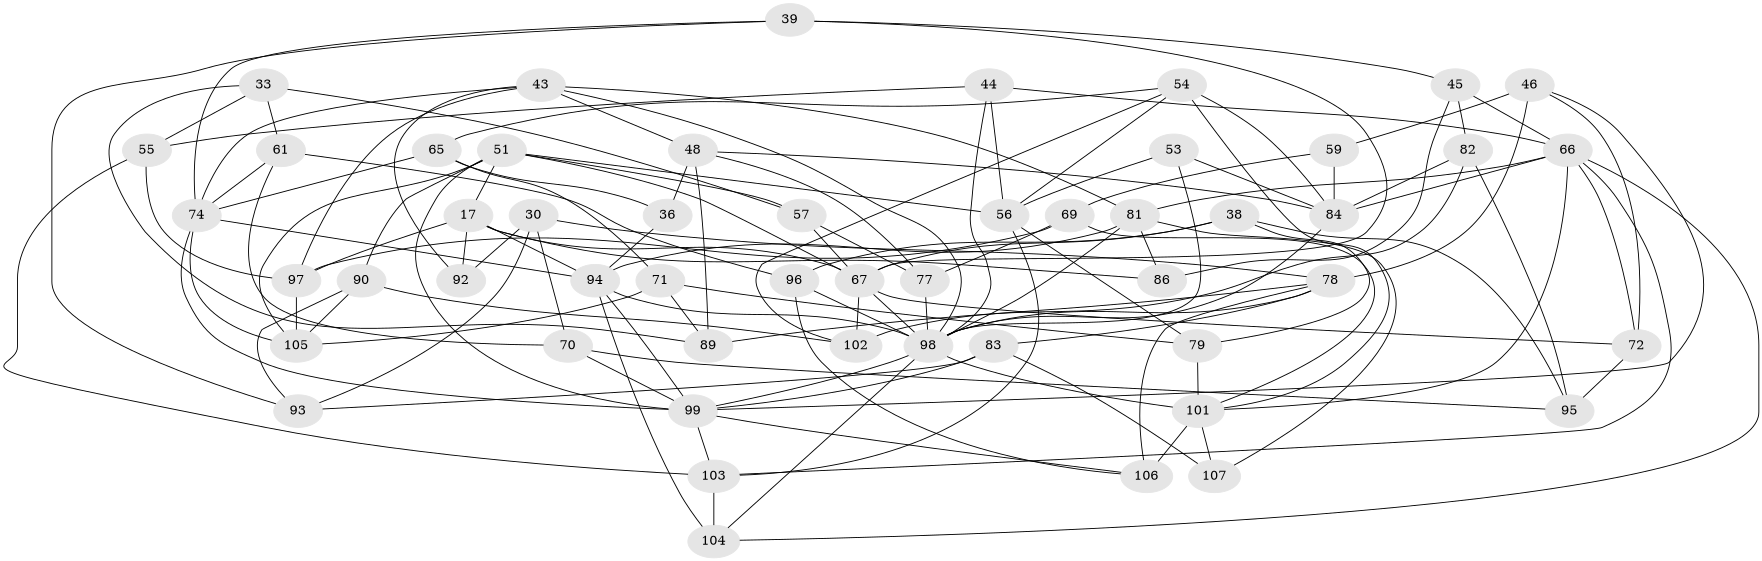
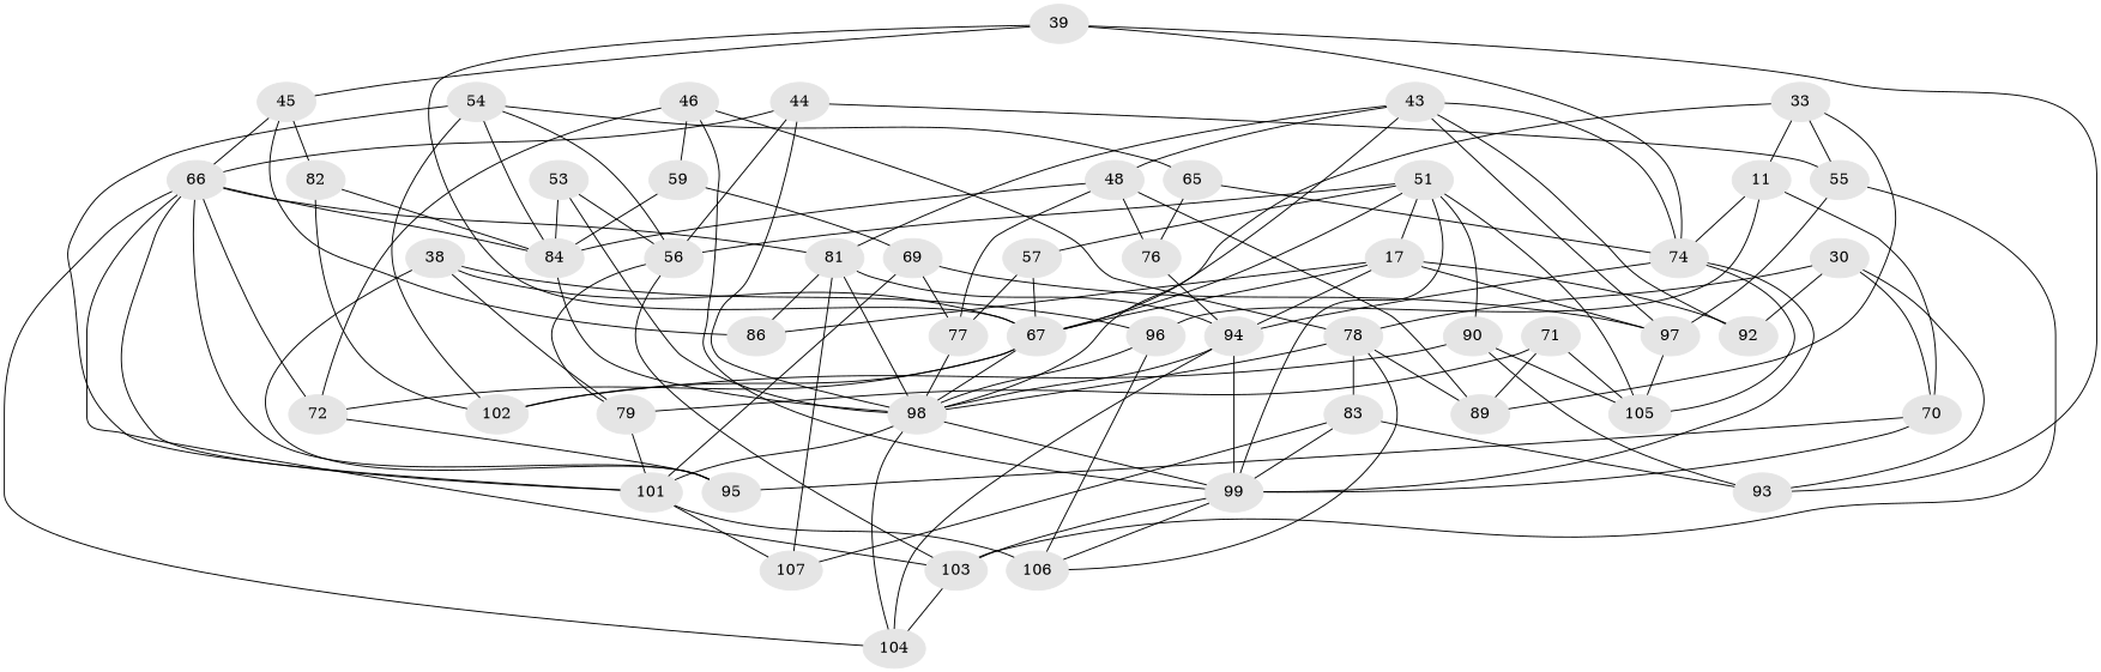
  graph {
    node [color=gray90 style=filled]
    17 [super="+13"]
    67 [super="+2+63"]
    86
    92
    94 [super="+24+64"]
    97
    98 [super="+21+87+80+91"]
    72
    102
    99 [super="+27+58"]
    104 [super="+16"]
    105 [super="+34"]
    30
    70
    78 [super="+75"]
    93
    95
    89
    83 [super="+73"]
    106 [super="+1+60"]
    33
    55
    57
-   61
+   61 [label=11]
    103 [super="+68"]
    77
    96 [super="+11"]
    74 [super="+5+6"]
    38
    79
    101 [super="+88+100"]
    39
    45
    66 [super="+32+28"]
    82
    43 [super="+23"]
    48 [super="+3"]
    81 [super="+19+47"]
-   76 [super="+29" label=36]
+   76 [super="+29"]
    84 [super="+14+36+52"]
    107
    44
    56 [super="+37+49"]
    59 [super="+12"]
    69
    46
    51 [super="+26+35"]
    90
    53
    54 [super="+31"]
    65
    71
    17 -- 67
    17 -- 86
    17 -- 92 [weight=2]
    17 -- 94
    17 -- 97
    67 -- 98
    67 -- 72
    67 -- 102
    94 -- 98
    94 -- 99 [weight=2]
    94 -- 104 [weight=2]
    97 -- 105 [weight=2]
    98 -- 99 [weight=2]
    98 -- 104
    98 -- 101 [weight=4]
    72 -- 95
    99 -- 106
    99 -- 103 [weight=2]
    30 -- 92
    30 -- 70
    30 -- 78
    30 -- 93
    70 -- 99
    70 -- 95
    78 -- 98
    78 -- 89
    78 -- 83 [weight=2]
    78 -- 106 [weight=2]
    83 -- 99
    83 -- 93
    83 -- 107 [weight=2]
    33 -- 89
    33 -- 55
-   33 -- 57
+   33 -- 67
    33 -- 61
    55 -- 97
    55 -- 103
    57 -- 67
    57 -- 77
    61 -- 70
    61 -- 96
    61 -- 74
    103 -- 104 [weight=2]
    77 -- 98
    96 -- 98
    96 -- 106
    74 -- 94
    74 -- 99 [weight=2]
    74 -- 105
    38 -- 67
    38 -- 95
    38 -- 96
    38 -- 79
    79 -- 101
    101 -- 106 [weight=4]
    101 -- 107
    39 -- 67
    39 -- 93
    39 -- 74
    39 -- 45
    45 -- 86
    45 -- 66
    45 -- 82
    66 -- 72
    66 -- 104
    66 -- 103
    66 -- 101 [weight=2]
    66 -- 81 [weight=2]
    66 -- 84
    82 -- 102
-   82 -- 95
+   66 -- 95
    82 -- 84
    43 -- 92
    43 -- 97
    43 -- 98
    43 -- 74
    43 -- 48
    43 -- 81
    48 -- 89
    48 -- 77
    48 -- 76 [weight=2]
    48 -- 84
    81 -- 86
    81 -- 94 [weight=2]
    81 -- 98
    81 -- 107
    76 -- 94 [weight=3]
    84 -- 98 [weight=2]
    44 -- 98
    44 -- 55
    44 -- 66
    44 -- 56
    56 -- 103 [weight=2]
    56 -- 79
    59 -- 84 [weight=2]
    59 -- 69
    69 -- 97
    69 -- 77
    69 -- 101
    46 -- 72
    46 -- 99
    46 -- 78
    46 -- 59
    51 -- 17
    51 -- 67
    51 -- 99 [weight=2]
    51 -- 105
    51 -- 57
    51 -- 56
    51 -- 90
    90 -- 102
    90 -- 105
    90 -- 93
    53 -- 98
    53 -- 84
    53 -- 56 [weight=2]
    54 -- 102
    54 -- 101
    54 -- 84 [weight=2]
    54 -- 56
    54 -- 65
    65 -- 74
    65 -- 76
-   65 -- 71
    71 -- 105
    71 -- 89
    71 -- 79
  }
